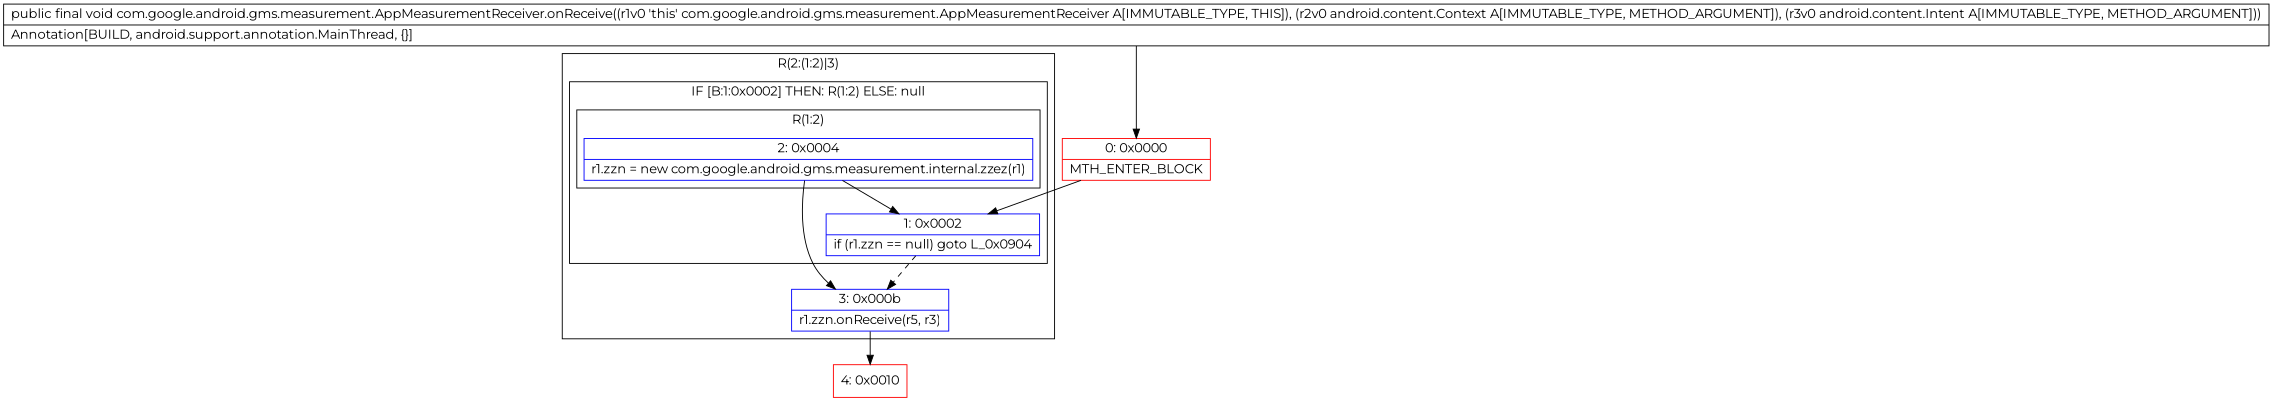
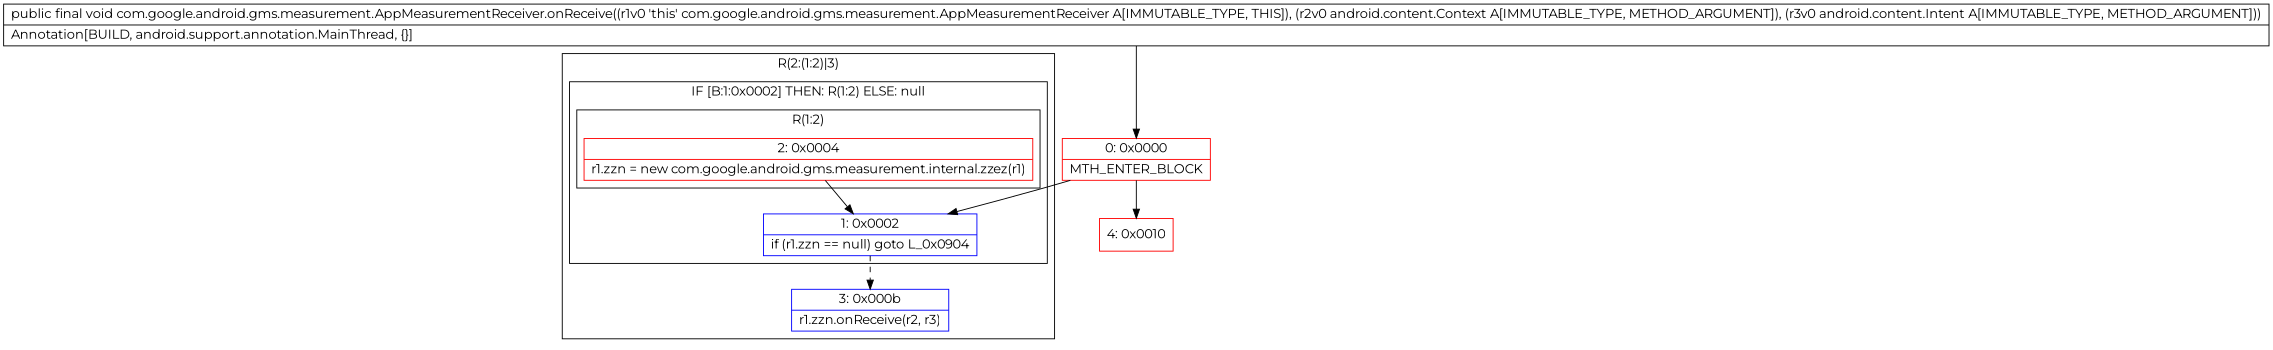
  digraph {
    fontname=Montserrat
    node [color=blue fontname=Montserrat shape=record]
    edge [fontname=Montserrat]
-   n1 [label="{2\:\ 0x0004|r1.zzn = new com.google.android.gms.measurement.internal.zzez(r1)\l}"]
+   n1 [color=red label="{2\:\ 0x0004|r1.zzn = new com.google.android.gms.measurement.internal.zzez(r1)\l}"]
    n2 [label="{1\:\ 0x0002|if (r1.zzn == null) goto L_0x0904\l}"]
-   n3 [label="{3\:\ 0x000b|r1.zzn.onReceive(r5, r3)\l}"]
+   n3 [label="{3\:\ 0x000b|r1.zzn.onReceive(r2, r3)\l}"]
    n4 [color=red label="{4\:\ 0x0010}"]
    n5 [color=red label="{0\:\ 0x0000|MTH_ENTER_BLOCK\l}"]
    n6 [label="{public final void com.google.android.gms.measurement.AppMeasurementReceiver.onReceive((r1v0 'this' com.google.android.gms.measurement.AppMeasurementReceiver A[IMMUTABLE_TYPE, THIS]), (r2v0 android.content.Context A[IMMUTABLE_TYPE, METHOD_ARGUMENT]), (r3v0 android.content.Intent A[IMMUTABLE_TYPE, METHOD_ARGUMENT]))  | Annotation[BUILD, android.support.annotation.MainThread, \{\}]\l}" color=""]
    subgraph cluster_1 {
      label="R(2:(1:2)|3)"
      n3
      subgraph cluster_2 {
        label="IF [B:1:0x0002] THEN: R(1:2) ELSE: null"
        n2
        subgraph cluster_3 {
          label="R(1:2)"
          n1
        }
      }
    }
    n1 -> n2
-   n1 -> n3
    n2 -> n3 [style=dashed]
-   n3 -> n4
+   n5 -> n4
    n5 -> n2
    n6 -> n5
  }
